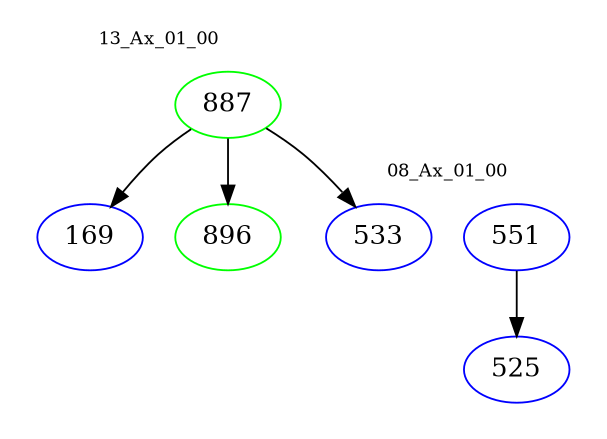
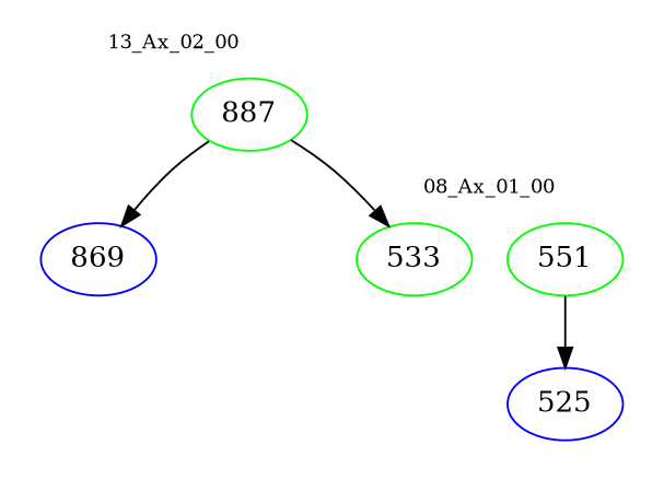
  digraph {
    node [color=green]
    edge [color=black]
    n1 [label=887]
-   n2 [color=blue label=169]
-   n3 [label=896]
-   n4 [color=blue label=551]
-   n5 [color=blue label=533]
+   n2 [color=blue label=869]
+   n4 [label=551]
+   n5 [label=533]
    n6 [color=blue label=525]
    subgraph cluster_1 {
      color=white
      fontsize=10
-     label="13_Ax_01_00"
+     label="13_Ax_02_00"
      n1
      n2
-     n3
    }
    subgraph cluster_2 {
      color=white
      fontsize=10
      label="08_Ax_01_00"
      n4
      n5
      n6
    }
    n1 -> n2
-   n1 -> n3
    n1 -> n5
    n4 -> n6
  }
